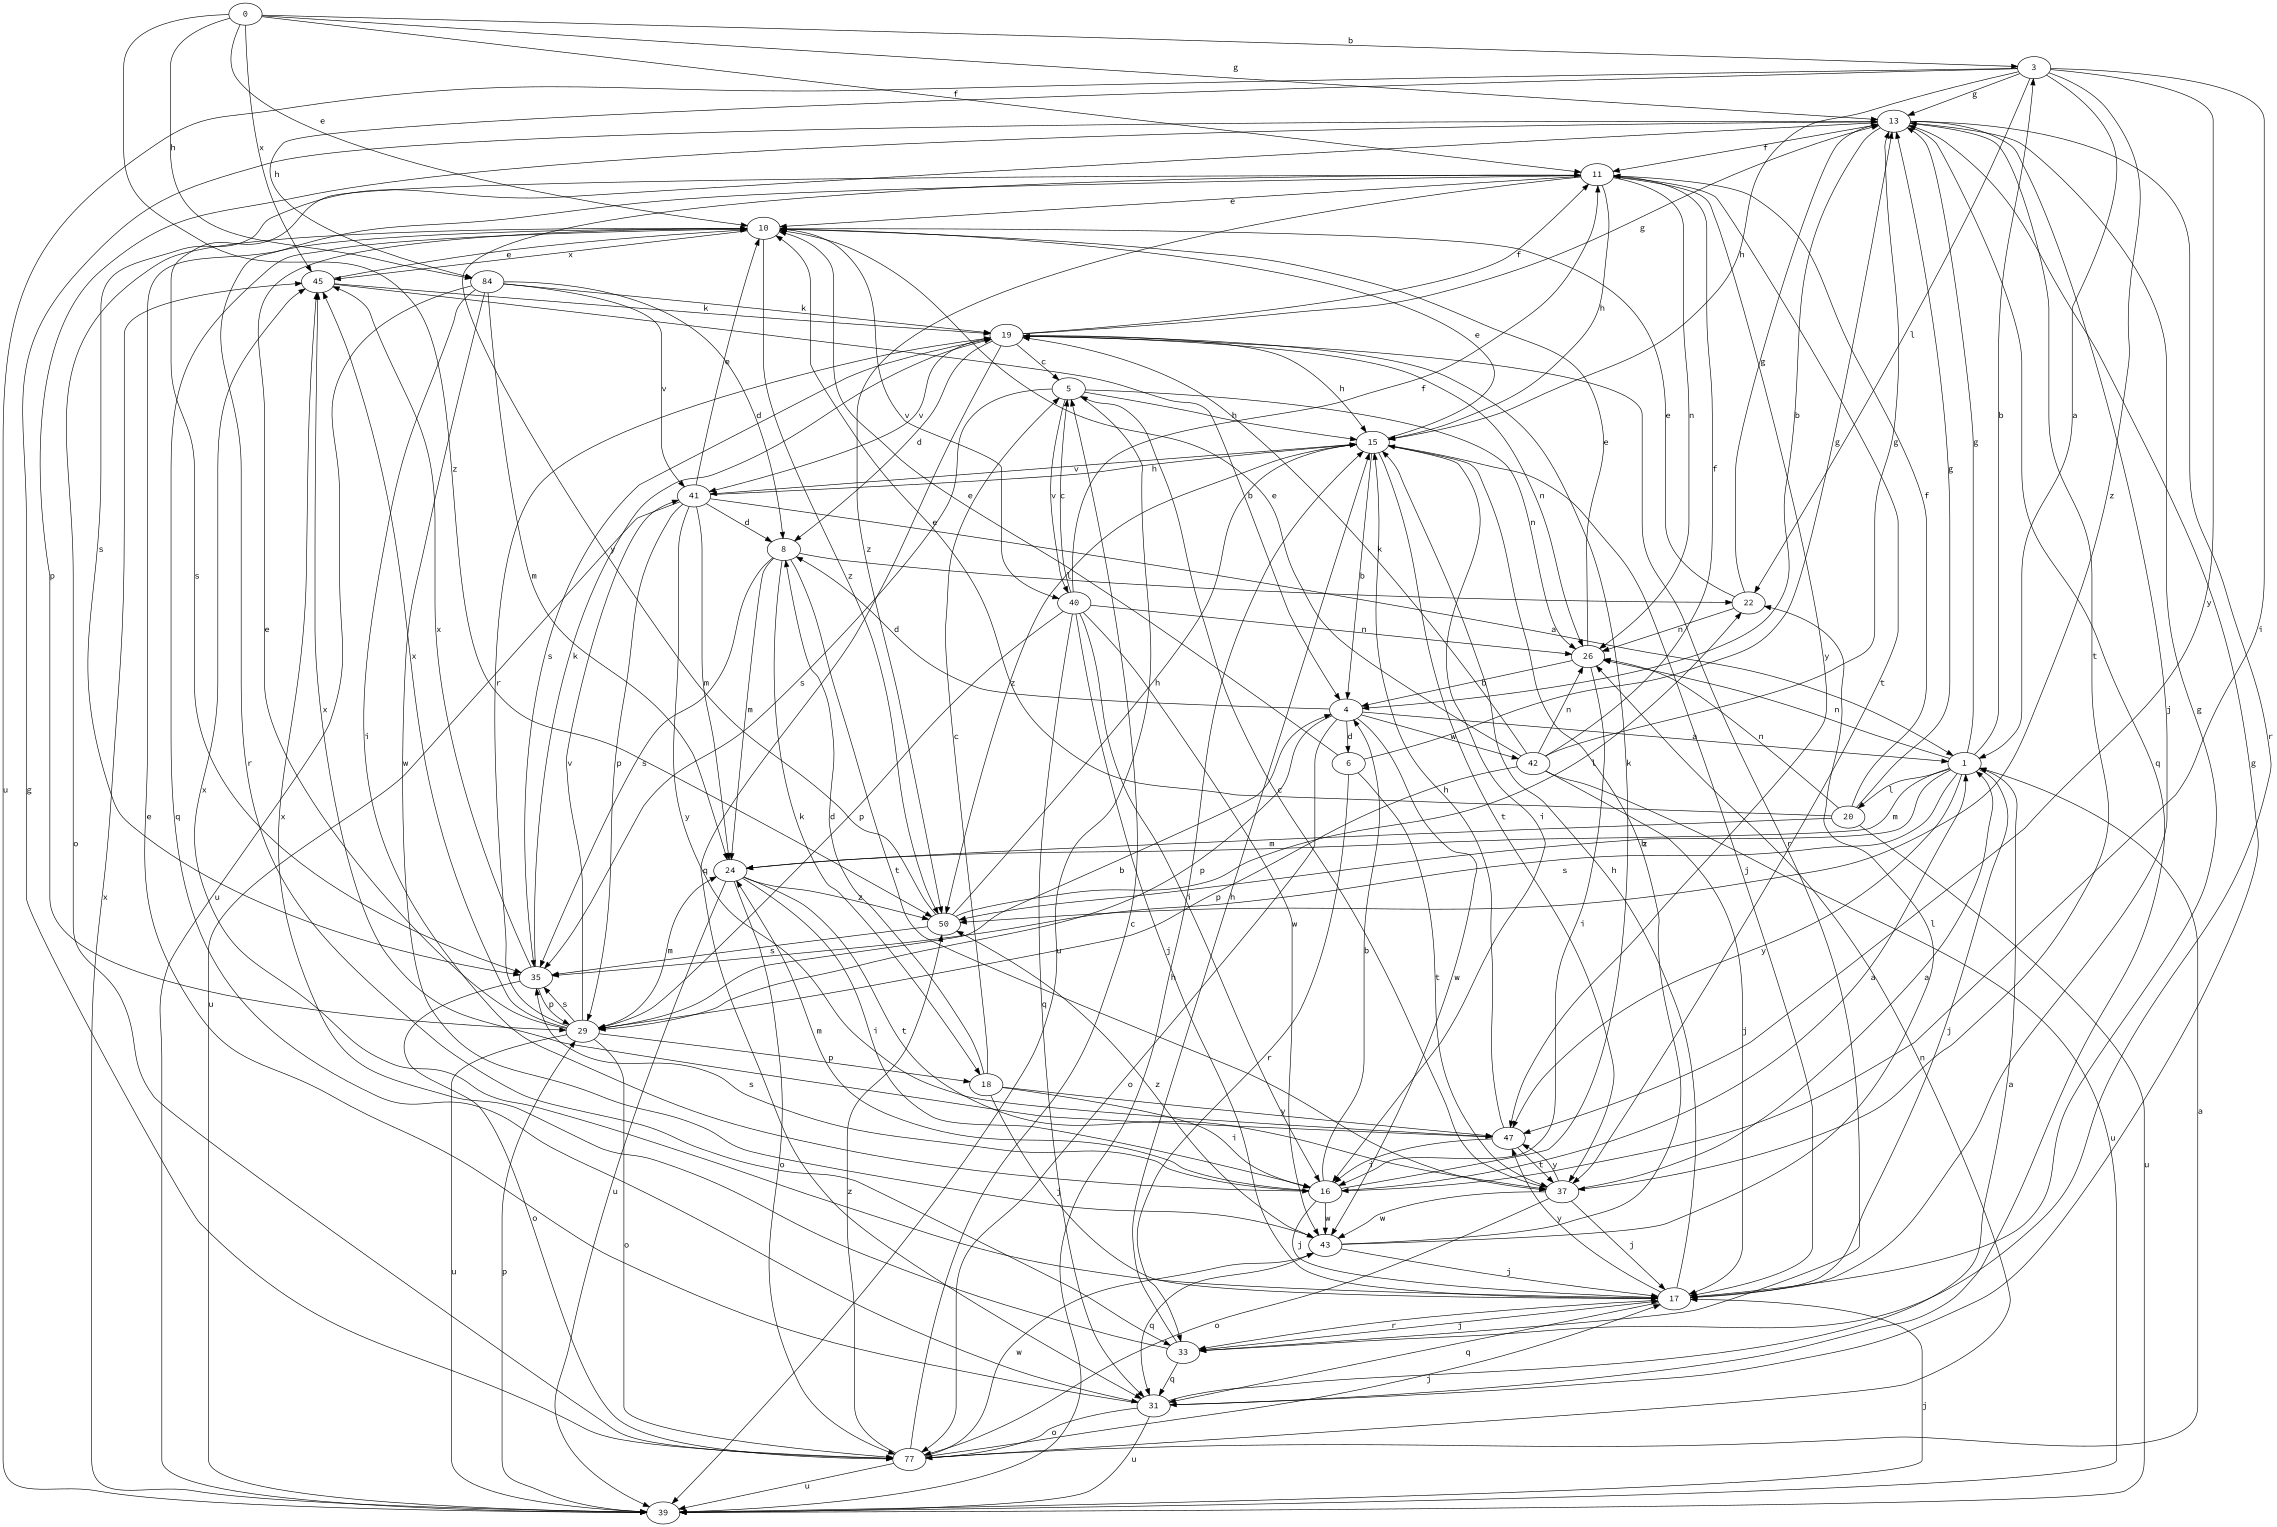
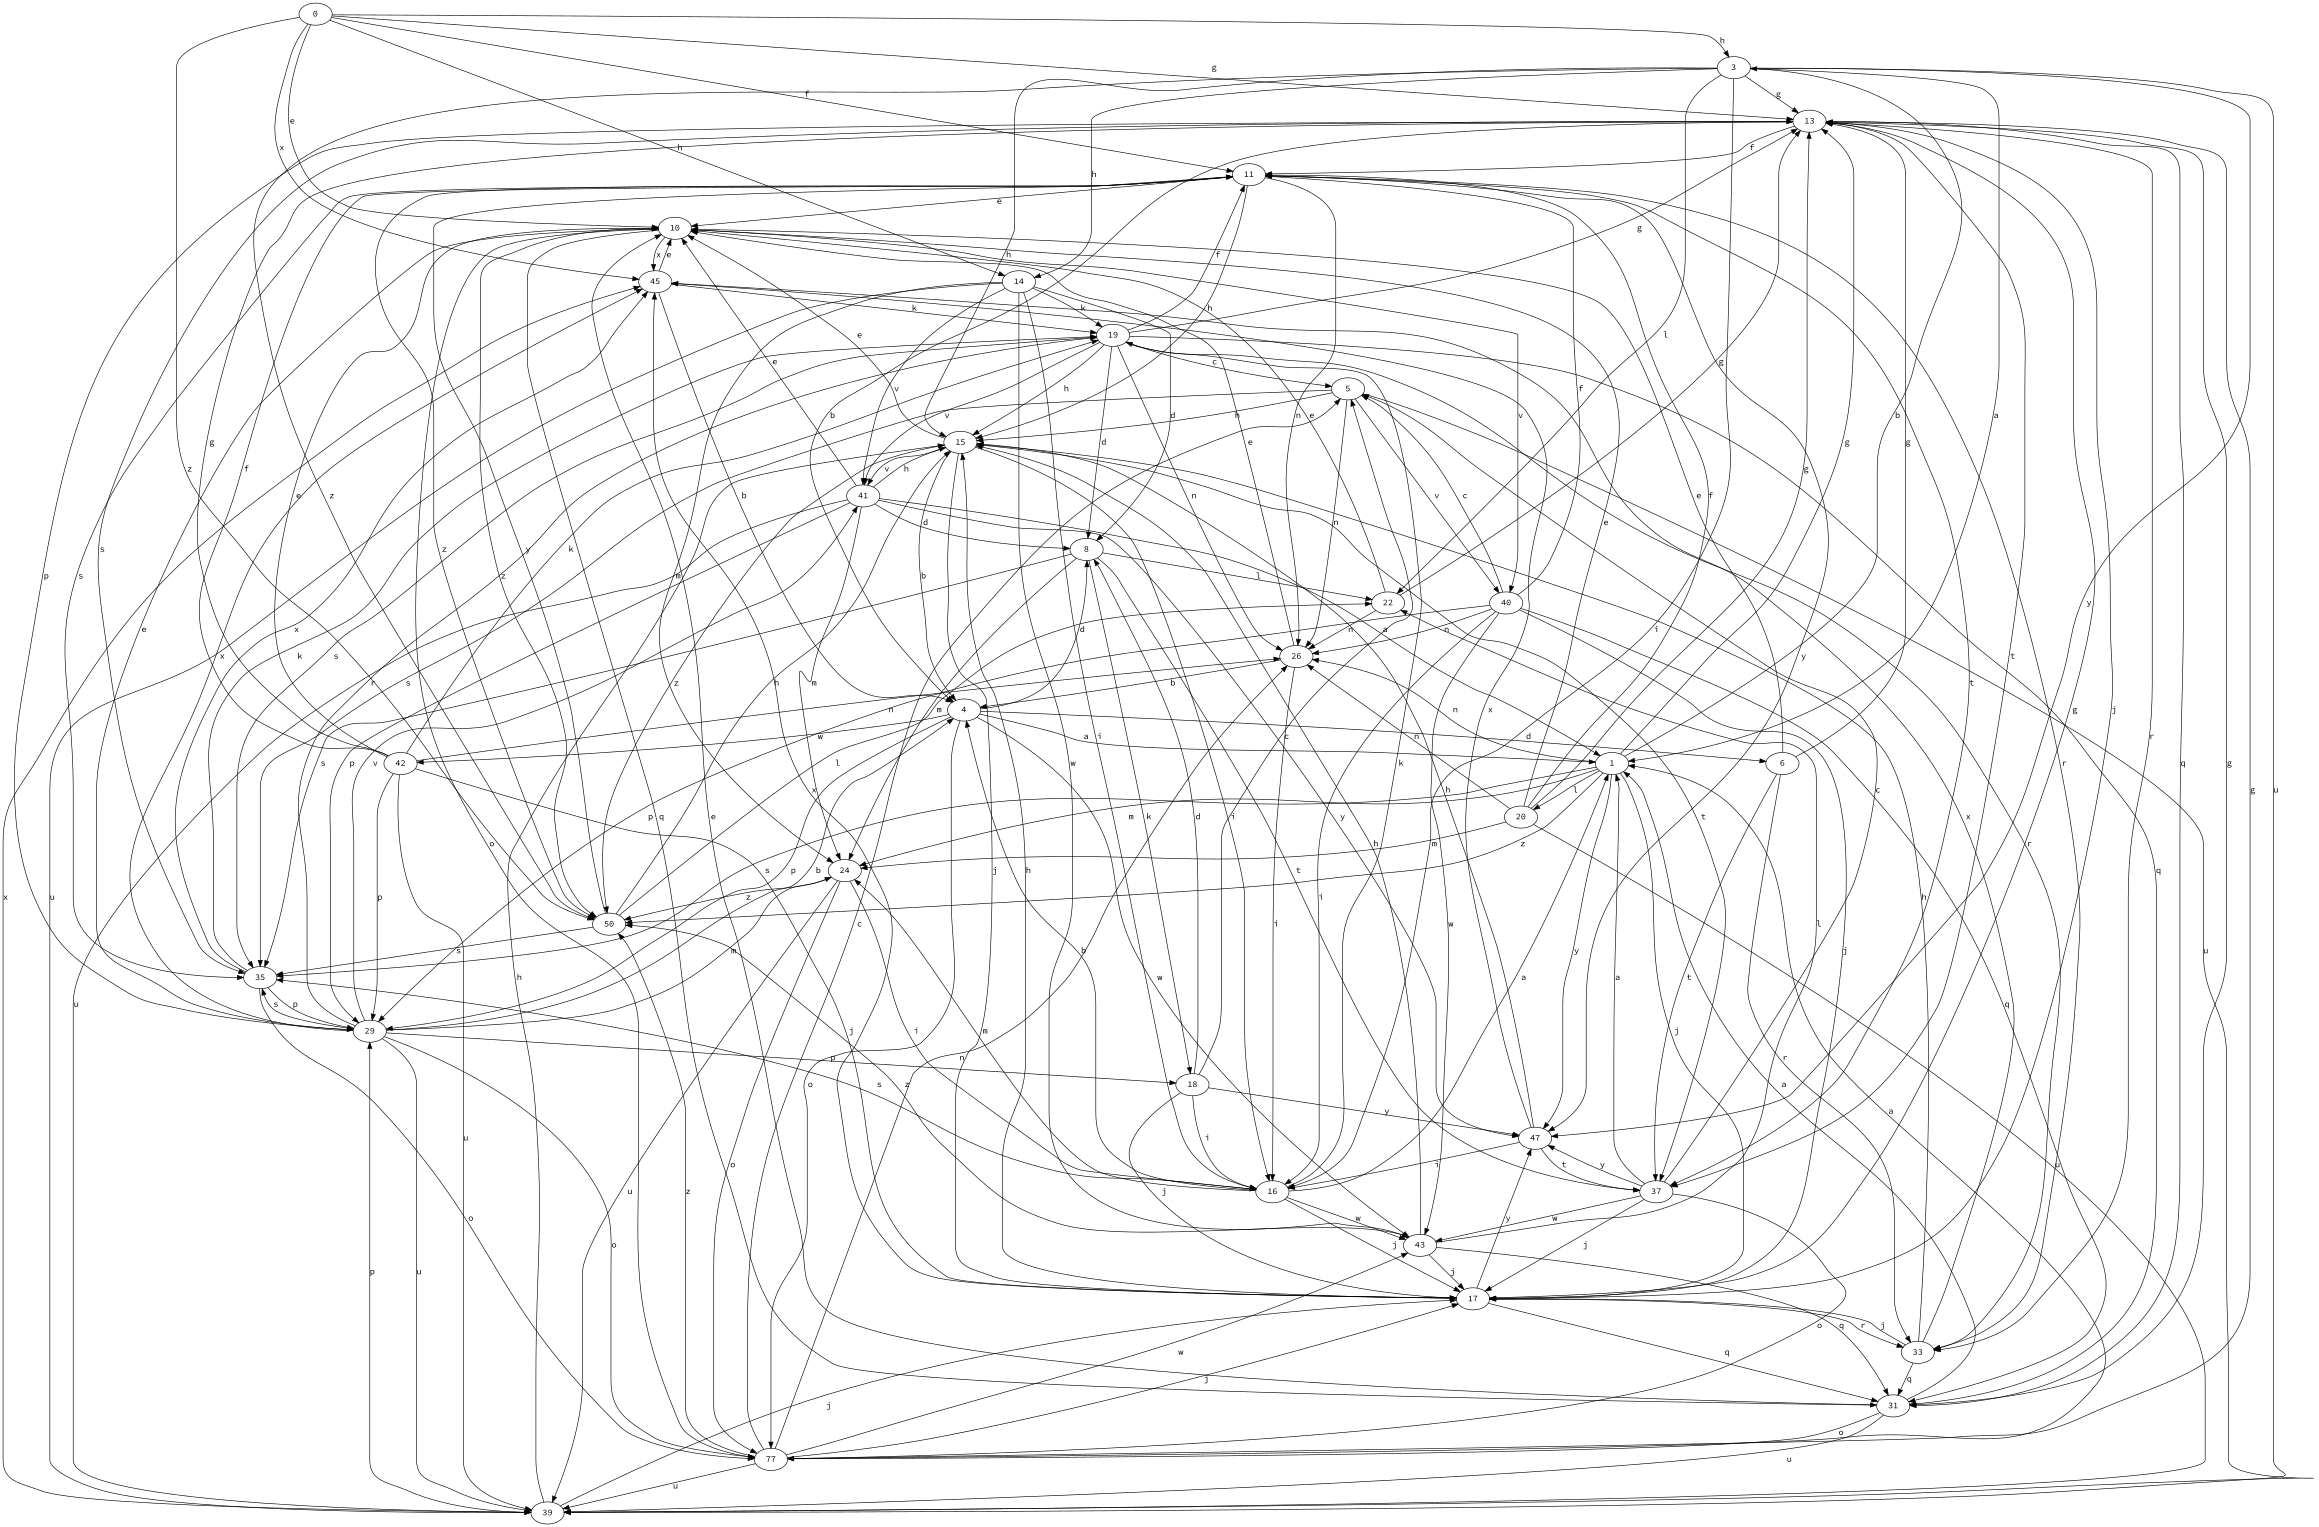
  strict digraph {
    fontname="Source Code Pro"
    node [fontname="Source Code Pro"]
    edge [fontname="Source Code Pro"]
    0
    3
    10
    11
    13
-   14 [label=84]
+   14
    45
    50
    1
    47
    15
    16
    22
    39
    n15 [label=77]
    40
    31
    26
    35
    33
    37
    17
    4
    29
    24
    8
    43
    19
    41
    20
    6
    42
    18
    5
-   0 -> 3 [label=b]
+   0 -> 3 [label=h]
    0 -> 10 [label=e]
    0 -> 11 [label=f]
    0 -> 13 [label=g]
    0 -> 14 [label=h]
    0 -> 45 [label=x]
    0 -> 50 [label=z]
    3 -> 13 [label=g]
    3 -> 14 [label=h]
    3 -> 50 [label=z]
    3 -> 1 [label=a]
    3 -> 47 [label=y]
    3 -> 15 [label=h]
    3 -> 16 [label=i]
    3 -> 22 [label=l]
    3 -> 39 [label=u]
    10 -> 45 [label=x]
    10 -> 50 [label=z]
    10 -> n15 [label=o]
    10 -> 40 [label=v]
    10 -> 31 [label=q]
    11 -> 10 [label=e]
    11 -> 50 [label=z]
    11 -> 47 [label=y]
    11 -> 15 [label=h]
    11 -> 26 [label=n]
    11 -> 35 [label=s]
    11 -> 33 [label=r]
    11 -> 37 [label=t]
    13 -> 11 [label=f]
    13 -> 31 [label=q]
    13 -> 35 [label=s]
    13 -> 33 [label=r]
    13 -> 37 [label=t]
    13 -> 17 [label=j]
    13 -> 4 [label=b]
    13 -> 29 [label=p]
    14 -> 16 [label=i]
    14 -> 39 [label=u]
    14 -> 24 [label=m]
    14 -> 8 [label=d]
    14 -> 43 [label=w]
    14 -> 19 [label=k]
    14 -> 41 [label=v]
    45 -> 10 [label=e]
    45 -> 4 [label=b]
    45 -> 19 [label=k]
    50 -> 11 [label=y]
    50 -> 15 [label=h]
    50 -> 22 [label=l]
    50 -> 35 [label=s]
    1 -> 3 [label=b]
    1 -> 13 [label=g]
    1 -> 50 [label=z]
    1 -> 47 [label=y]
    1 -> 26 [label=n]
    1 -> 35 [label=s]
    1 -> 17 [label=j]
    1 -> 24 [label=m]
    1 -> 20 [label=l]
    47 -> 45 [label=x]
    47 -> 15 [label=h]
    47 -> 16 [label=i]
    47 -> 37 [label=t]
    15 -> 10 [label=e]
    15 -> 50 [label=z]
    15 -> 16 [label=i]
    15 -> 37 [label=t]
    15 -> 17 [label=j]
    15 -> 4 [label=b]
    15 -> 41 [label=v]
    16 -> 1 [label=a]
    16 -> 35 [label=s]
    16 -> 17 [label=j]
    16 -> 4 [label=b]
    16 -> 24 [label=m]
    16 -> 43 [label=w]
    16 -> 19 [label=k]
    22 -> 10 [label=e]
    22 -> 13 [label=g]
    22 -> 26 [label=n]
    39 -> 45 [label=x]
    39 -> 15 [label=h]
    39 -> 17 [label=j]
    39 -> 29 [label=p]
    n15 -> 13 [label=g]
    n15 -> 50 [label=z]
    n15 -> 1 [label=a]
    n15 -> 39 [label=u]
    n15 -> 26 [label=n]
    n15 -> 17 [label=j]
    n15 -> 43 [label=w]
    n15 -> 5 [label=c]
    40 -> 11 [label=f]
    40 -> 16 [label=i]
    40 -> 31 [label=q]
    40 -> 26 [label=n]
    40 -> 17 [label=j]
    40 -> 29 [label=p]
    40 -> 43 [label=w]
    40 -> 5 [label=c]
    31 -> 10 [label=e]
    31 -> 13 [label=g]
    31 -> 1 [label=a]
    31 -> 39 [label=u]
    31 -> n15 [label=o]
    26 -> 10 [label=e]
    26 -> 16 [label=i]
    26 -> 4 [label=b]
    35 -> 45 [label=x]
    35 -> n15 [label=o]
    35 -> 29 [label=p]
    35 -> 19 [label=k]
    33 -> 45 [label=x]
    33 -> 15 [label=h]
    33 -> 31 [label=q]
    33 -> 17 [label=j]
    37 -> 1 [label=a]
    37 -> 47 [label=y]
    37 -> n15 [label=o]
    37 -> 17 [label=j]
    37 -> 43 [label=w]
    37 -> 5 [label=c]
    17 -> 13 [label=g]
    17 -> 45 [label=x]
    17 -> 47 [label=y]
    17 -> 15 [label=h]
    17 -> 31 [label=q]
    17 -> 33 [label=r]
    4 -> 1 [label=a]
    4 -> n15 [label=o]
    4 -> 29 [label=p]
    4 -> 8 [label=d]
    4 -> 43 [label=w]
    4 -> 6 [label=d]
    4 -> 42 [label=w]
    29 -> 10 [label=e]
    29 -> 45 [label=x]
    29 -> 39 [label=u]
    29 -> n15 [label=o]
    29 -> 35 [label=s]
    29 -> 4 [label=b]
    29 -> 24 [label=m]
    29 -> 19 [label=r]
    29 -> 41 [label=v]
    29 -> 18 [label=p]
    24 -> 50 [label=z]
    24 -> 16 [label=i]
    24 -> 39 [label=u]
    24 -> n15 [label=o]
-   24 -> 37 [label=t]
    8 -> 22 [label=l]
    8 -> 35 [label=s]
    8 -> 37 [label=t]
    8 -> 24 [label=m]
    8 -> 18 [label=k]
    43 -> 50 [label=z]
    43 -> 15 [label=h]
    43 -> 22 [label=l]
    43 -> 31 [label=q]
    43 -> 17 [label=j]
    19 -> 11 [label=f]
    19 -> 13 [label=g]
    19 -> 15 [label=h]
    19 -> 31 [label=q]
    19 -> 26 [label=n]
    19 -> 35 [label=s]
    19 -> 33 [label=r]
    19 -> 8 [label=d]
    19 -> 41 [label=v]
    19 -> 5 [label=c]
    41 -> 10 [label=e]
    41 -> 1 [label=a]
    41 -> 47 [label=y]
    41 -> 15 [label=h]
    41 -> 39 [label=u]
    41 -> 29 [label=p]
    41 -> 24 [label=m]
    41 -> 8 [label=d]
    20 -> 10 [label=e]
    20 -> 11 [label=f]
    20 -> 13 [label=g]
    20 -> 39 [label=u]
    20 -> 26 [label=n]
    20 -> 24 [label=m]
    6 -> 10 [label=e]
    6 -> 13 [label=g]
    6 -> 33 [label=r]
    6 -> 37 [label=t]
    42 -> 10 [label=e]
    42 -> 11 [label=f]
    42 -> 13 [label=g]
    42 -> 39 [label=u]
    42 -> 26 [label=n]
    42 -> 17 [label=j]
    42 -> 29 [label=p]
    42 -> 19 [label=k]
    18 -> 47 [label=y]
    18 -> 16 [label=i]
    18 -> 17 [label=j]
    18 -> 8 [label=d]
    18 -> 5 [label=c]
    5 -> 15 [label=h]
    5 -> 39 [label=u]
    5 -> 40 [label=v]
    5 -> 26 [label=n]
    5 -> 35 [label=s]
  }
